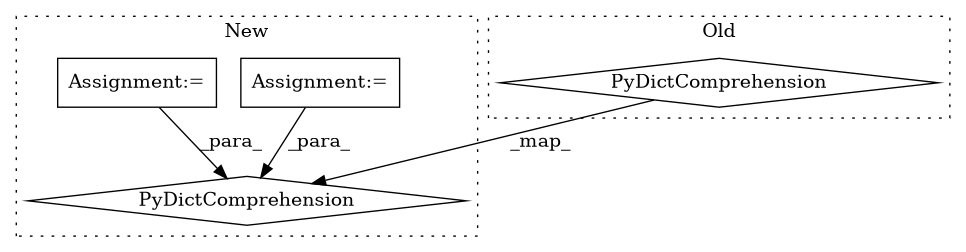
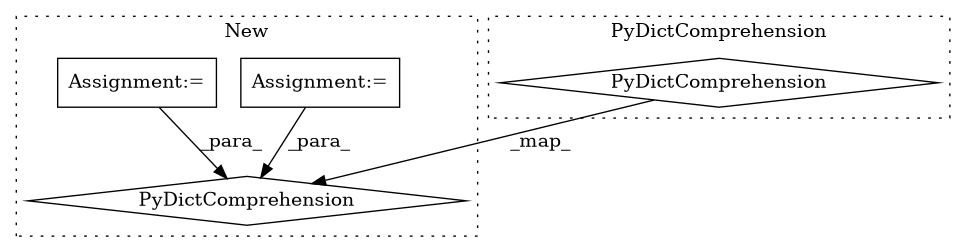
  digraph {
    node [a=110 l=1 shape=diamond]
    n1 [l=119 label=PyDictComprehension s=3351]
    n2 [a=7 label="Assignment:=" s=2717 shape=box]
    n3 [a=7 label="Assignment:=" s=2643 shape=box]
    n4 [l=136 label=PyDictComprehension s=2225]
    subgraph cluster_1 {
      label=New
      style=dotted
      n1
      n2
      n3
    }
    subgraph cluster_2 {
-     label=Old
+     label=PyDictComprehension
      style=dotted
      n4
    }
    n2 -> n1 [label=_para_]
    n3 -> n1 [label=_para_]
    n4 -> n1 [label=_map_]
  }
